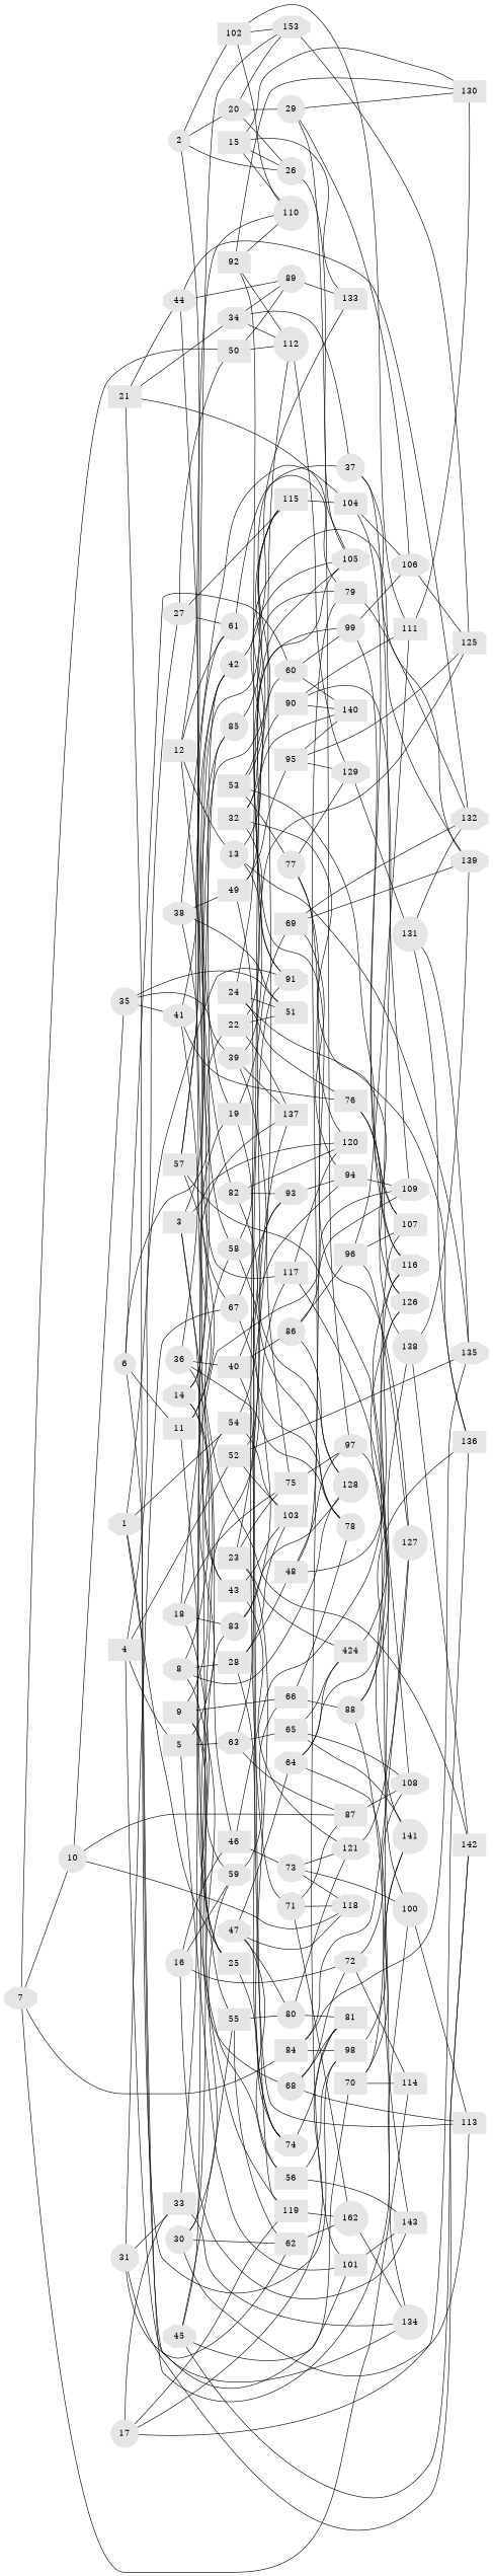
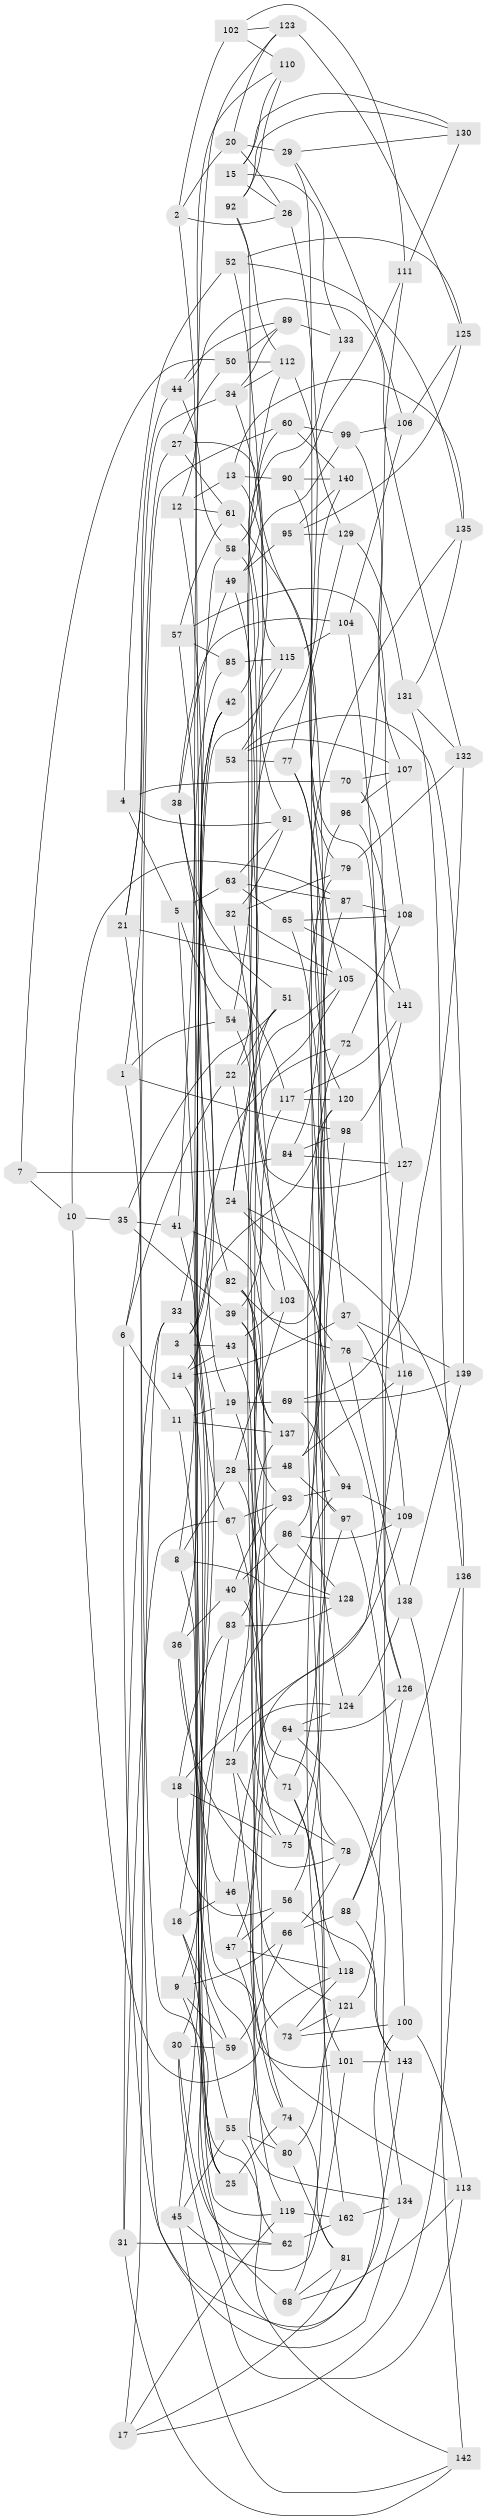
  graph {
    rankdir=LR
    node [color=gray90 shape=octagon style=filled]
    25 [shape=box]
    1
    27
    54 [shape=note]
    98 [shape=note]
    74
    50 [shape=box]
    61 [shape=circle]
    115 [shape=box]
    103 [shape=box]
    112 [shape=circle]
    141 [shape=circle]
    2 [shape=circle]
    19 [shape=box]
    20
    26 [shape=circle]
    102 [shape=note]
    119 [shape=box]
    69 [shape=box]
    29 [shape=circle]
-   123 [label=153]
+   123
    105
    110 [shape=circle]
    111 [shape=note]
    3 [shape=note]
    42 [shape=circle]
    43 [shape=box]
    120 [shape=box]
    142 [shape=box]
    133 [shape=note]
    121
    4 [shape=box]
    5 [shape=box]
    52 [shape=note]
    70 [shape=note]
    91
    63
    101 [shape=box]
    135
    125 [shape=note]
-   114 [shape=note]
    107 [shape=note]
    87 [shape=note]
    65 [shape=note]
    143 [shape=note]
    6 [shape=circle]
    11 [shape=note]
    22 [shape=box]
    60
    100 [shape=circle]
    137 [shape=box]
    51 [shape=note]
    140 [shape=box]
    99 [shape=circle]
    113 [shape=note]
    10 [shape=circle]
    7
    84 [shape=note]
    35 [shape=circle]
    118
    89 [shape=circle]
    127 [shape=circle]
    28 [shape=box]
    8
    58
    128 [shape=circle]
    48 [shape=note]
    78 [shape=circle]
    n69 [label=162 shape=circle]
    9 [shape=box]
    59
    66 [shape=note]
    68 [shape=circle]
    94 [shape=note]
    88 [shape=circle]
    72
    81 [shape=box]
    109
    39
    41
    108
    12 [shape=note]
    13 [shape=circle]
    82
    90 [shape=box]
    79 [shape=note]
    93
    126
    14
    37 [shape=circle]
    139
    15 [shape=box]
    130 [shape=box]
    16 [shape=circle]
    46 [shape=box]
    73 [shape=circle]
    116
    17 [shape=circle]
    33 [shape=box]
    136 [shape=box]
    134 [shape=circle]
    85 [shape=circle]
    56 [shape=note]
    18
    75 [shape=box]
    83 [shape=circle]
    97
    117 [shape=box]
    132
    106
    21 [shape=box]
    34
    44
    23 [shape=note]
-   124 [shape=box label=424]
+   124 [shape=box]
    138 [shape=circle]
    24 [shape=note]
    76 [shape=box]
    104 [shape=note]
    30 [shape=circle]
    62 [shape=note]
    31 [shape=circle]
    67 [shape=circle]
    32 [shape=box]
    55 [shape=box]
    36 [shape=circle]
    40 [shape=box]
    86 [shape=circle]
    38
    49 [shape=note]
    71 [shape=circle]
    95 [shape=box]
    96 [shape=note]
    80 [shape=circle]
    45
    47
    64
    129
    53 [shape=note]
    77 [shape=circle]
    57 [shape=box]
    131 [shape=circle]
    92 [shape=note]
    25 -- 74
    1 -- 25
    1 -- 27
    1 -- 54
    1 -- 98
    27 -- 50
    27 -- 61
    27 -- 115
    54 -- 103
    54 -- 112
    98 -- 141
    74 -- 81
    50 -- 112
    50 -- 89
    61 -- 79
    115 -- 104
    112 -- 129
    2 -- 19
    2 -- 20
    2 -- 26
    2 -- 102
    19 -- 119
    19 -- 69
    20 -- 26
    20 -- 29
    20 -- 123
    26 -- 105
    102 -- 123
    102 -- 110
    102 -- 111
    119 -- n69
    69 -- 94
    69 -- 139
    69 -- 132
    29 -- 130
    29 -- 97
    29 -- 106
    123 -- 125
    111 -- 130
    3 -- 42
    3 -- 43
    3 -- 120
    3 -- 142
    42 -- 133
    43 -- 103
    43 -- 121
    121 -- 127
    4 -- 5
    4 -- 52
    4 -- 70
    4 -- 91
    5 -- 54
    5 -- 63
    5 -- 101
    52 -- 103
    52 -- 135
    52 -- 125
    70 -- 141
-   70 -- 114
    70 -- 107
    63 -- 91
    63 -- 87
    63 -- 65
    101 -- 143
    87 -- 108
    65 -- 141
    65 -- 108
    65 -- 124
    6 -- 11
    6 -- 22
    6 -- 60
    6 -- 100
    11 -- 25
    11 -- 19
    11 -- 137
    22 -- 137
    22 -- 51
    22 -- 140
    60 -- 140
    60 -- 99
    100 -- 113
    99 -- 107
    99 -- 106
    10 -- 87
    10 -- 35
    10 -- 118
    7 -- 50
-   7 -- 114
    7 -- 10
    7 -- 84
    84 -- 98
    84 -- 135
    84 -- 127
    35 -- 51
    35 -- 39
    35 -- 41
    89 -- 133
    28 -- 74
    28 -- 103
    28 -- 48
    8 -- 119
    8 -- 28
    8 -- 58
    8 -- 128
    58 -- 60
    58 -- 78
    48 -- 79
    48 -- 116
    48 -- 97
    n69 -- 134
    9 -- 59
    9 -- 66
    9 -- 68
    9 -- 94
    59 -- 66
    66 -- 78
    66 -- 88
    68 -- 113
    68 -- 72
    68 -- 81
    94 -- 109
    88 -- 143
    88 -- 126
    88 -- 136
-   72 -- 114
    72 -- 108
    39 -- 105
    39 -- 137
    39 -- 75
    41 -- 123
    41 -- 76
    41 -- 55
    12 -- 61
    12 -- 110
    12 -- 13
    12 -- 82
    13 -- 91
    13 -- 135
    13 -- 90
    82 -- 120
    82 -- 128
    82 -- 93
    90 -- 111
    90 -- 140
    90 -- 126
    79 -- 132
    93 -- 94
    14 -- 25
    14 -- 42
    14 -- 43
    14 -- 37
    37 -- 109
    37 -- 139
    15 -- 26
    15 -- 110
    15 -- 133
    15 -- 130
    16 -- 143
    16 -- 59
    16 -- 72
    16 -- 46
    46 -- 73
    46 -- 116
    73 -- 121
    73 -- 100
    73 -- 118
    17 -- 119
    17 -- 81
    17 -- 33
    17 -- 136
    33 -- 134
    33 -- 85
    85 -- 115
    56 -- 98
    56 -- 143
    18 -- 109
    18 -- 56
    18 -- 75
    18 -- 83
    75 -- 97
    83 -- 128
    83 -- 117
    97 -- 100
    117 -- 141
    117 -- 120
    106 -- 125
    21 -- 105
    21 -- 134
    21 -- 34
    21 -- 44
    34 -- 112
    34 -- 89
    34 -- 37
    44 -- 89
    44 -- 58
    44 -- 132
    23 -- 74
    23 -- 137
    23 -- 75
    23 -- 124
    124 -- 138
    138 -- 142
    138 -- 139
    24 -- 105
    24 -- 51
    24 -- 136
    24 -- 76
    76 -- 116
    76 -- 138
    104 -- 116
    104 -- 106
    30 -- 115
    30 -- 113
    30 -- 59
    30 -- 62
    62 -- n69
    31 -- 142
    31 -- 33
    31 -- 62
    31 -- 67
    67 -- 78
    67 -- 93
    32 -- 105
    32 -- 91
    32 -- 79
    32 -- 126
    55 -- 62
    55 -- 80
    36 -- 42
    36 -- 78
    36 -- 46
    36 -- 40
    40 -- 113
    40 -- 93
    40 -- 86
    86 -- 128
    86 -- 109
    86 -- 96
    38 -- 51
    38 -- 117
    38 -- 104
    38 -- 49
    49 -- 99
    49 -- 71
    49 -- 95
    71 -- 87
    71 -- 118
    71 -- n69
    95 -- 125
    95 -- 140
    95 -- 129
    96 -- 111
    96 -- 107
    96 -- 127
    80 -- 121
    80 -- 81
    45 -- 142
    45 -- 101
    45 -- 83
    45 -- 55
    47 -- 118
    47 -- 56
    47 -- 80
    47 -- 64
    64 -- 126
    64 -- 134
    64 -- 124
    129 -- 131
    53 -- 115
    53 -- 107
    53 -- 139
    53 -- 77
    77 -- 120
    77 -- 101
    77 -- 129
    57 -- 61
    57 -- 108
    57 -- 85
    57 -- 67
    131 -- 135
    131 -- 136
    131 -- 132
    92 -- 112
    92 -- 110
    92 -- 127
    92 -- 130
  }
